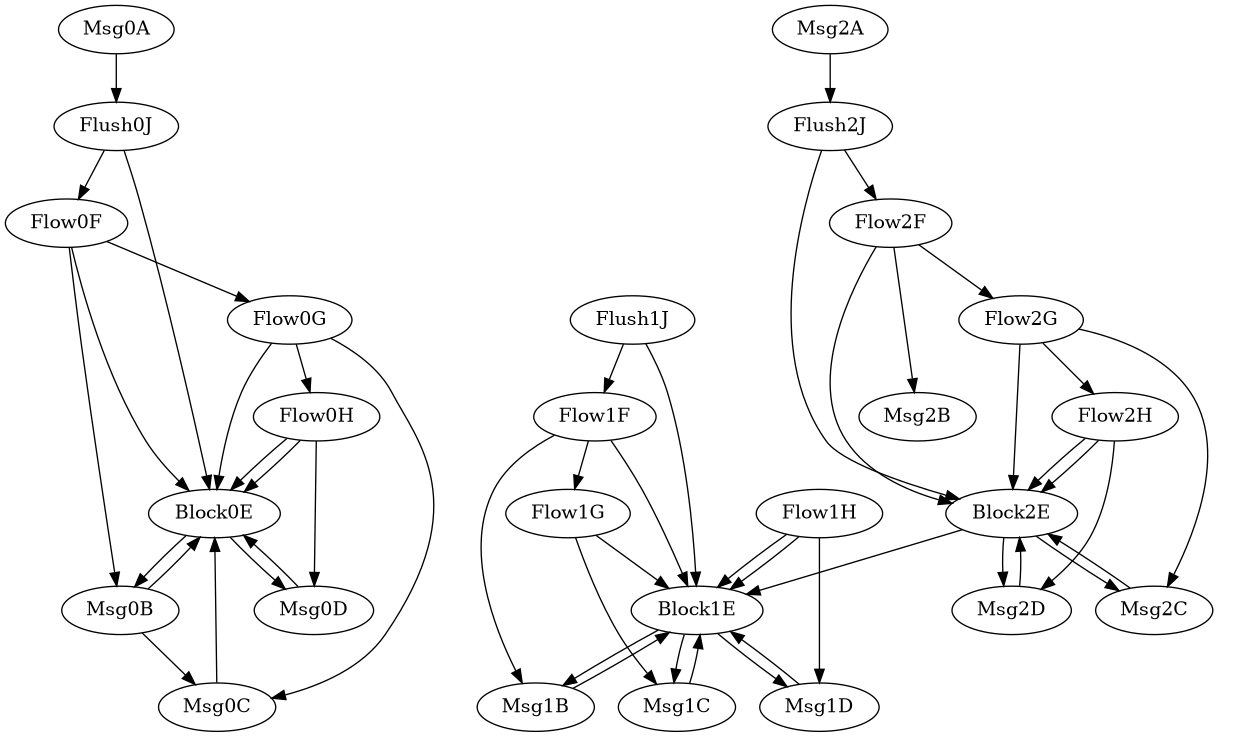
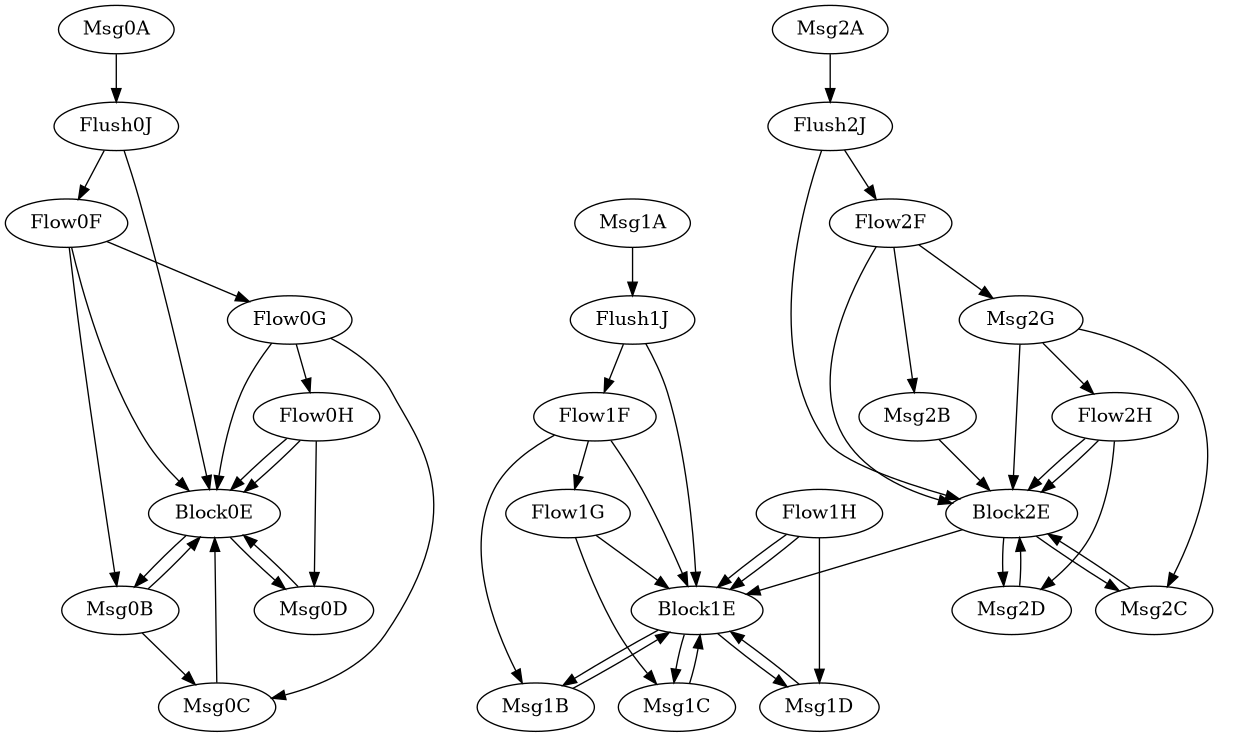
  digraph {
    node [cpu=0 fid=1 pattern="P-queue01-prio0" toffs=0 tvalid=0 type=tmsg vabs=0]
    edge [type=defdst]
    Msg0A [evtno=10 par=0 patentry=1]
    Flush0J [prio=0 qhi=1 qil=0 qlo=1 qty=1 type=flush]
    Block0E [patexit=1 qhi=1 qil=1 qlo=1 tperiod=10000000 type=block]
    Flow0F [prio=0 qty=1 type=flow]
    Msg0B [evtno=11 par=1]
    Msg0C [evtno=12 par=2]
    Msg0D [evtno=13 par=3]
    Flow0G [prio=1 qty=1 type=flow]
    Flow0H [prio=2 qty=1 type=flow]
+   Msg1A [cpu=1 evtno=10 par=10 patentry=1 pattern="P-queue02-prio0"]
    Flush1J [cpu=1 pattern="P-queue02-prio0" prio=0 qhi=0 qil=1 qlo=1 qty=1 type=flush]
    Block1E [cpu=1 patexit=1 pattern="P-queue02-prio0" qhi=1 qil=1 qlo=1 tperiod=10000000 type=block]
    Flow1F [cpu=1 pattern="P-queue02-prio0" prio=0 qty=1 type=flow]
    Msg1B [cpu=1 evtno=11 par=11 pattern="P-queue02-prio0"]
    Msg1C [cpu=1 evtno=12 par=12 pattern="P-queue02-prio0"]
    Msg1D [cpu=1 evtno=13 par=13 pattern="P-queue02-prio0"]
    Flow1G [cpu=1 pattern="P-queue02-prio0" prio=1 qty=1 type=flow]
    Flow1H [cpu=1 pattern="P-queue02-prio0" prio=2 qty=1 type=flow]
    Msg2A [cpu=2 evtno=10 par=20 patentry=1 pattern="P-queue12-prio0"]
    Flush2J [cpu=2 pattern="P-queue12-prio0" prio=0 qhi=1 qil=1 qlo=0 qty=1 type=flush]
    Block2E [cpu=2 patexit=1 pattern="P-queue12-prio0" qhi=1 qil=1 qlo=1 tperiod=10000000 type=block]
    Flow2F [cpu=2 pattern="P-queue12-prio0" prio=0 qty=1 type=flow]
    Msg2B [cpu=2 evtno=11 par=21 pattern="P-queue12-prio0"]
    Msg2C [cpu=2 evtno=12 par=22 pattern="P-queue12-prio0"]
    Msg2D [cpu=2 evtno=13 par=23 pattern="P-queue12-prio0"]
-   Flow2G [cpu=2 pattern="P-queue12-prio0" prio=1 qty=1 type=flow]
+   Flow2G [cpu=2 pattern="P-queue12-prio0" prio=1 qty=1 type=flow label=Msg2G]
    Flow2H [cpu=2 pattern="P-queue12-prio0" prio=2 qty=1 type=flow]
    Msg0A -> Flush0J
    Flush0J -> Block0E [type=target]
    Flush0J -> Flow0F
    Block0E -> Msg0B [type=altdst]
    Block0E -> Msg0D [type=altdst]
    Flow0F -> Block0E [type=target]
    Flow0F -> Msg0B [type=flowdst]
    Flow0F -> Flow0G
    Msg0B -> Block0E
    Msg0B -> Msg0C [type=altdst]
    Msg0C -> Block0E
    Msg0D -> Block0E
    Flow0G -> Block0E [type=target]
    Flow0G -> Msg0C [type=flowdst]
    Flow0G -> Flow0H
    Flow0H -> Block0E
    Flow0H -> Block0E [type=target]
    Flow0H -> Msg0D [type=flowdst]
+   Msg1A -> Flush1J
    Flush1J -> Block1E [type=target]
    Flush1J -> Flow1F
    Block1E -> Msg1B [type=altdst]
    Block1E -> Msg1C [type=altdst]
    Block1E -> Msg1D [type=altdst]
    Flow1F -> Block1E [type=target]
    Flow1F -> Msg1B [type=flowdst]
    Flow1F -> Flow1G
    Msg1B -> Block1E
    Msg1C -> Block1E
    Msg1D -> Block1E
    Flow1G -> Block1E [type=target]
    Flow1G -> Msg1C [type=flowdst]
    Flow1H -> Block1E
    Flow1H -> Block1E [type=target]
    Flow1H -> Msg1D [type=flowdst]
    Msg2A -> Flush2J
    Flush2J -> Block2E [type=target]
    Flush2J -> Flow2F
    Block2E -> Block1E [type=altdst]
    Block2E -> Msg2C [type=altdst]
    Block2E -> Msg2D [type=altdst]
    Flow2F -> Block2E [type=target]
    Flow2F -> Msg2B [type=flowdst]
    Flow2F -> Flow2G
+   Msg2B -> Block2E
    Msg2C -> Block2E
    Msg2D -> Block2E
    Flow2G -> Block2E [type=target]
    Flow2G -> Msg2C [type=flowdst]
    Flow2G -> Flow2H
    Flow2H -> Block2E
    Flow2H -> Block2E [type=target]
    Flow2H -> Msg2D [type=flowdst]
  }
